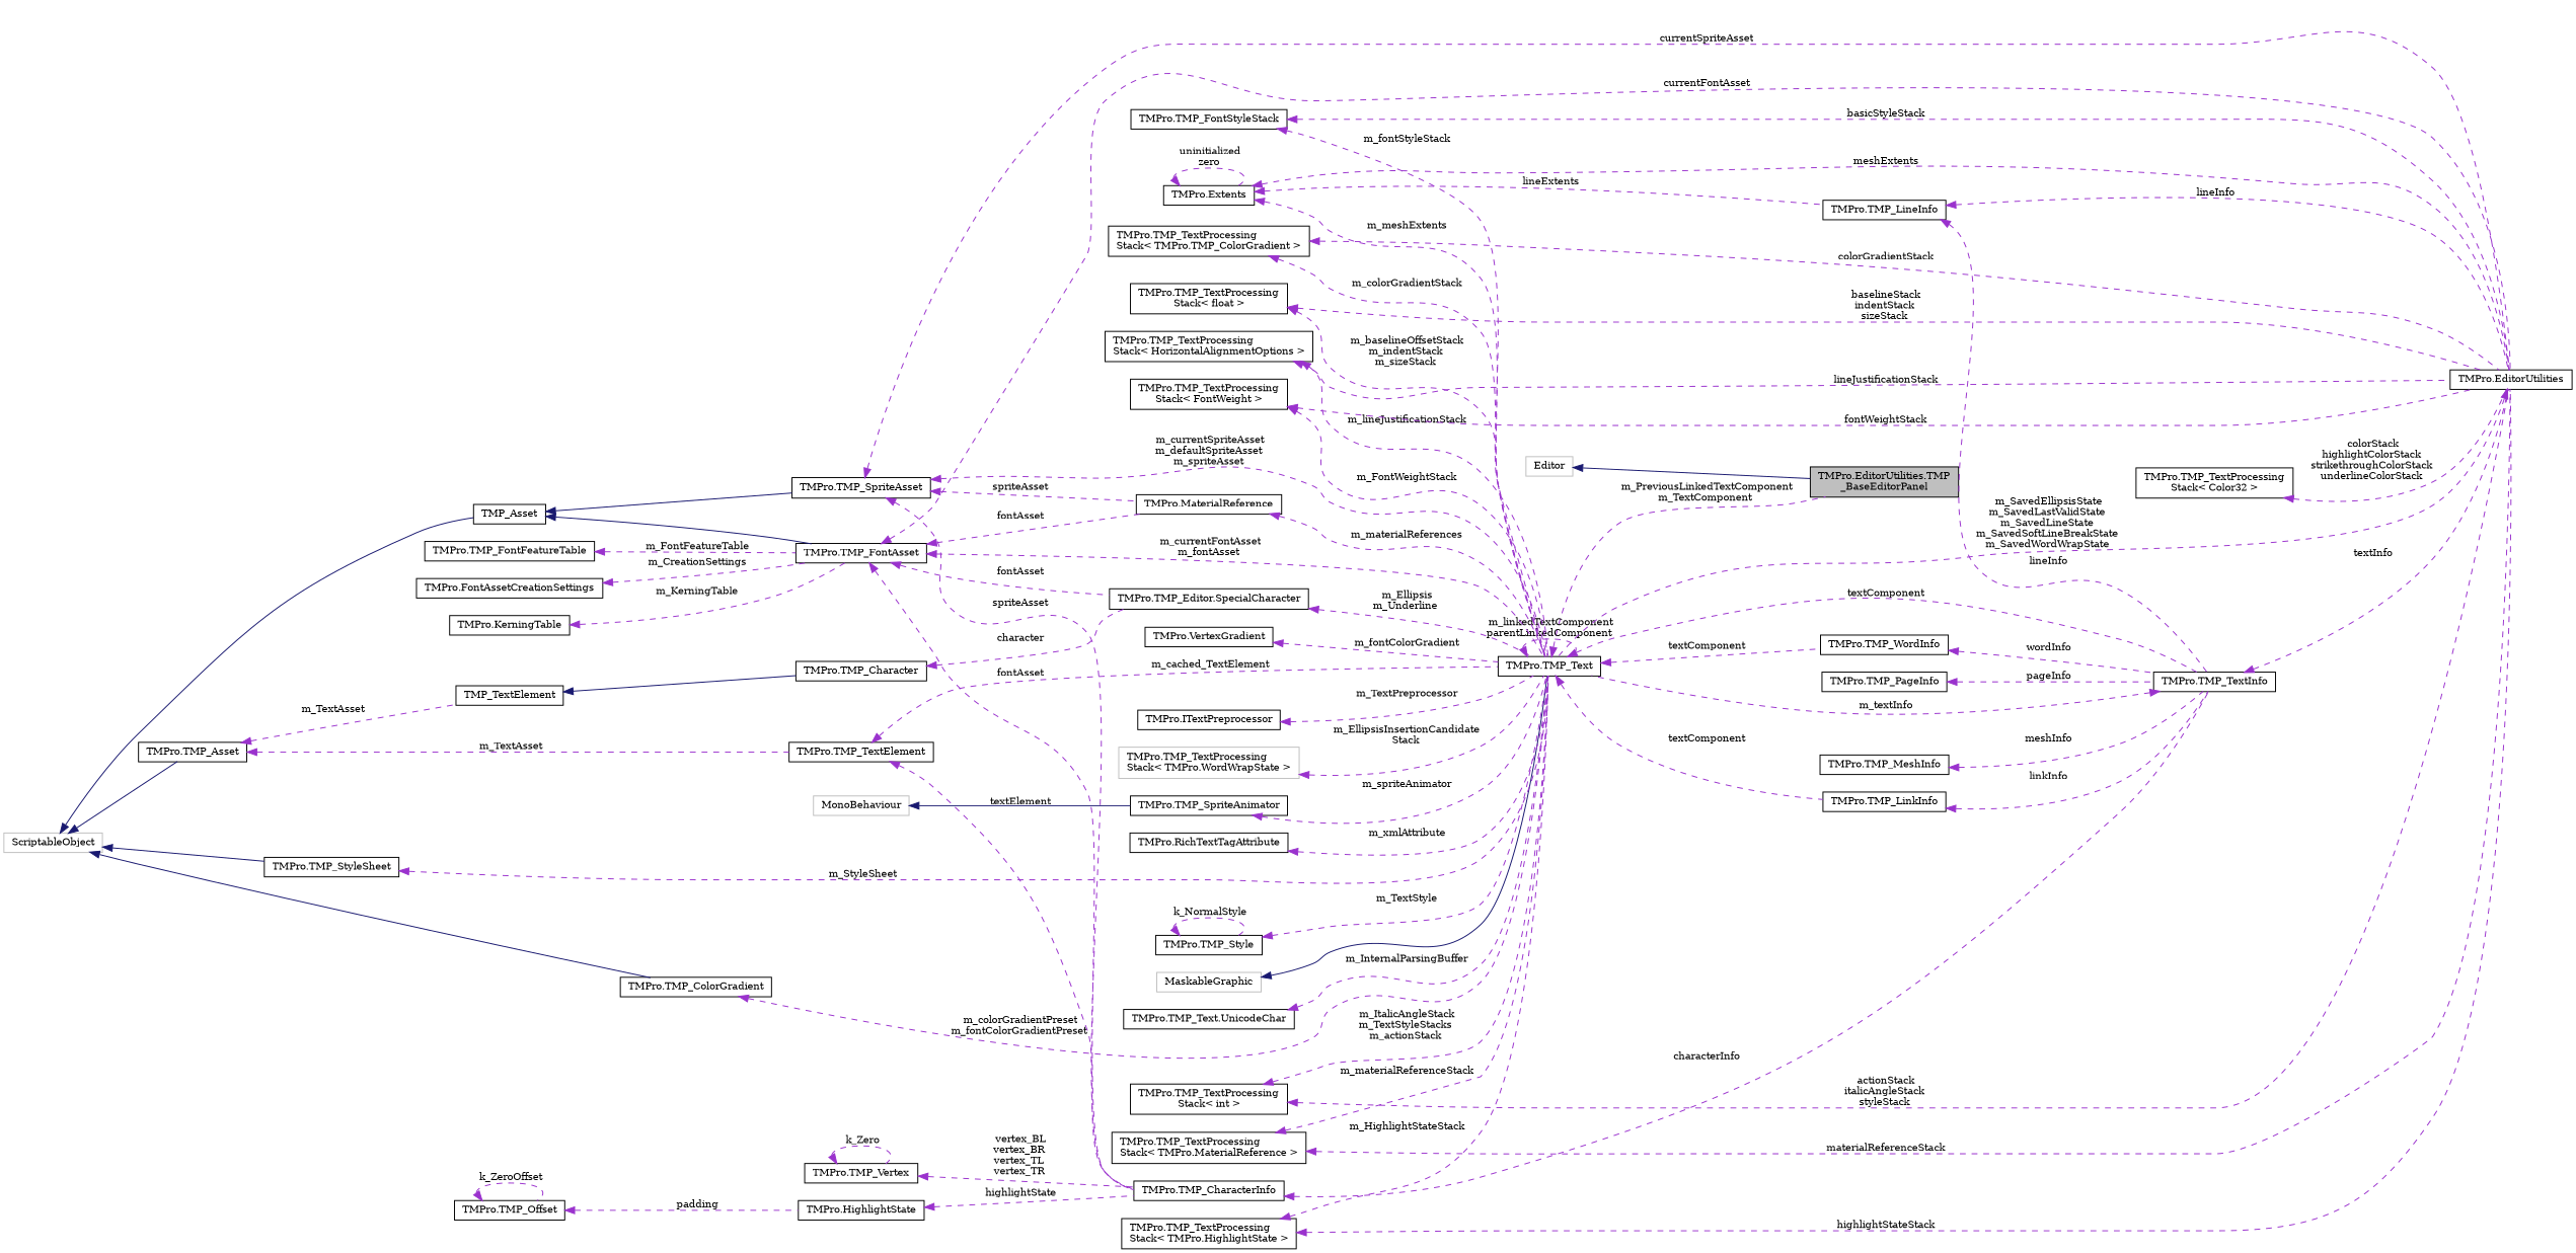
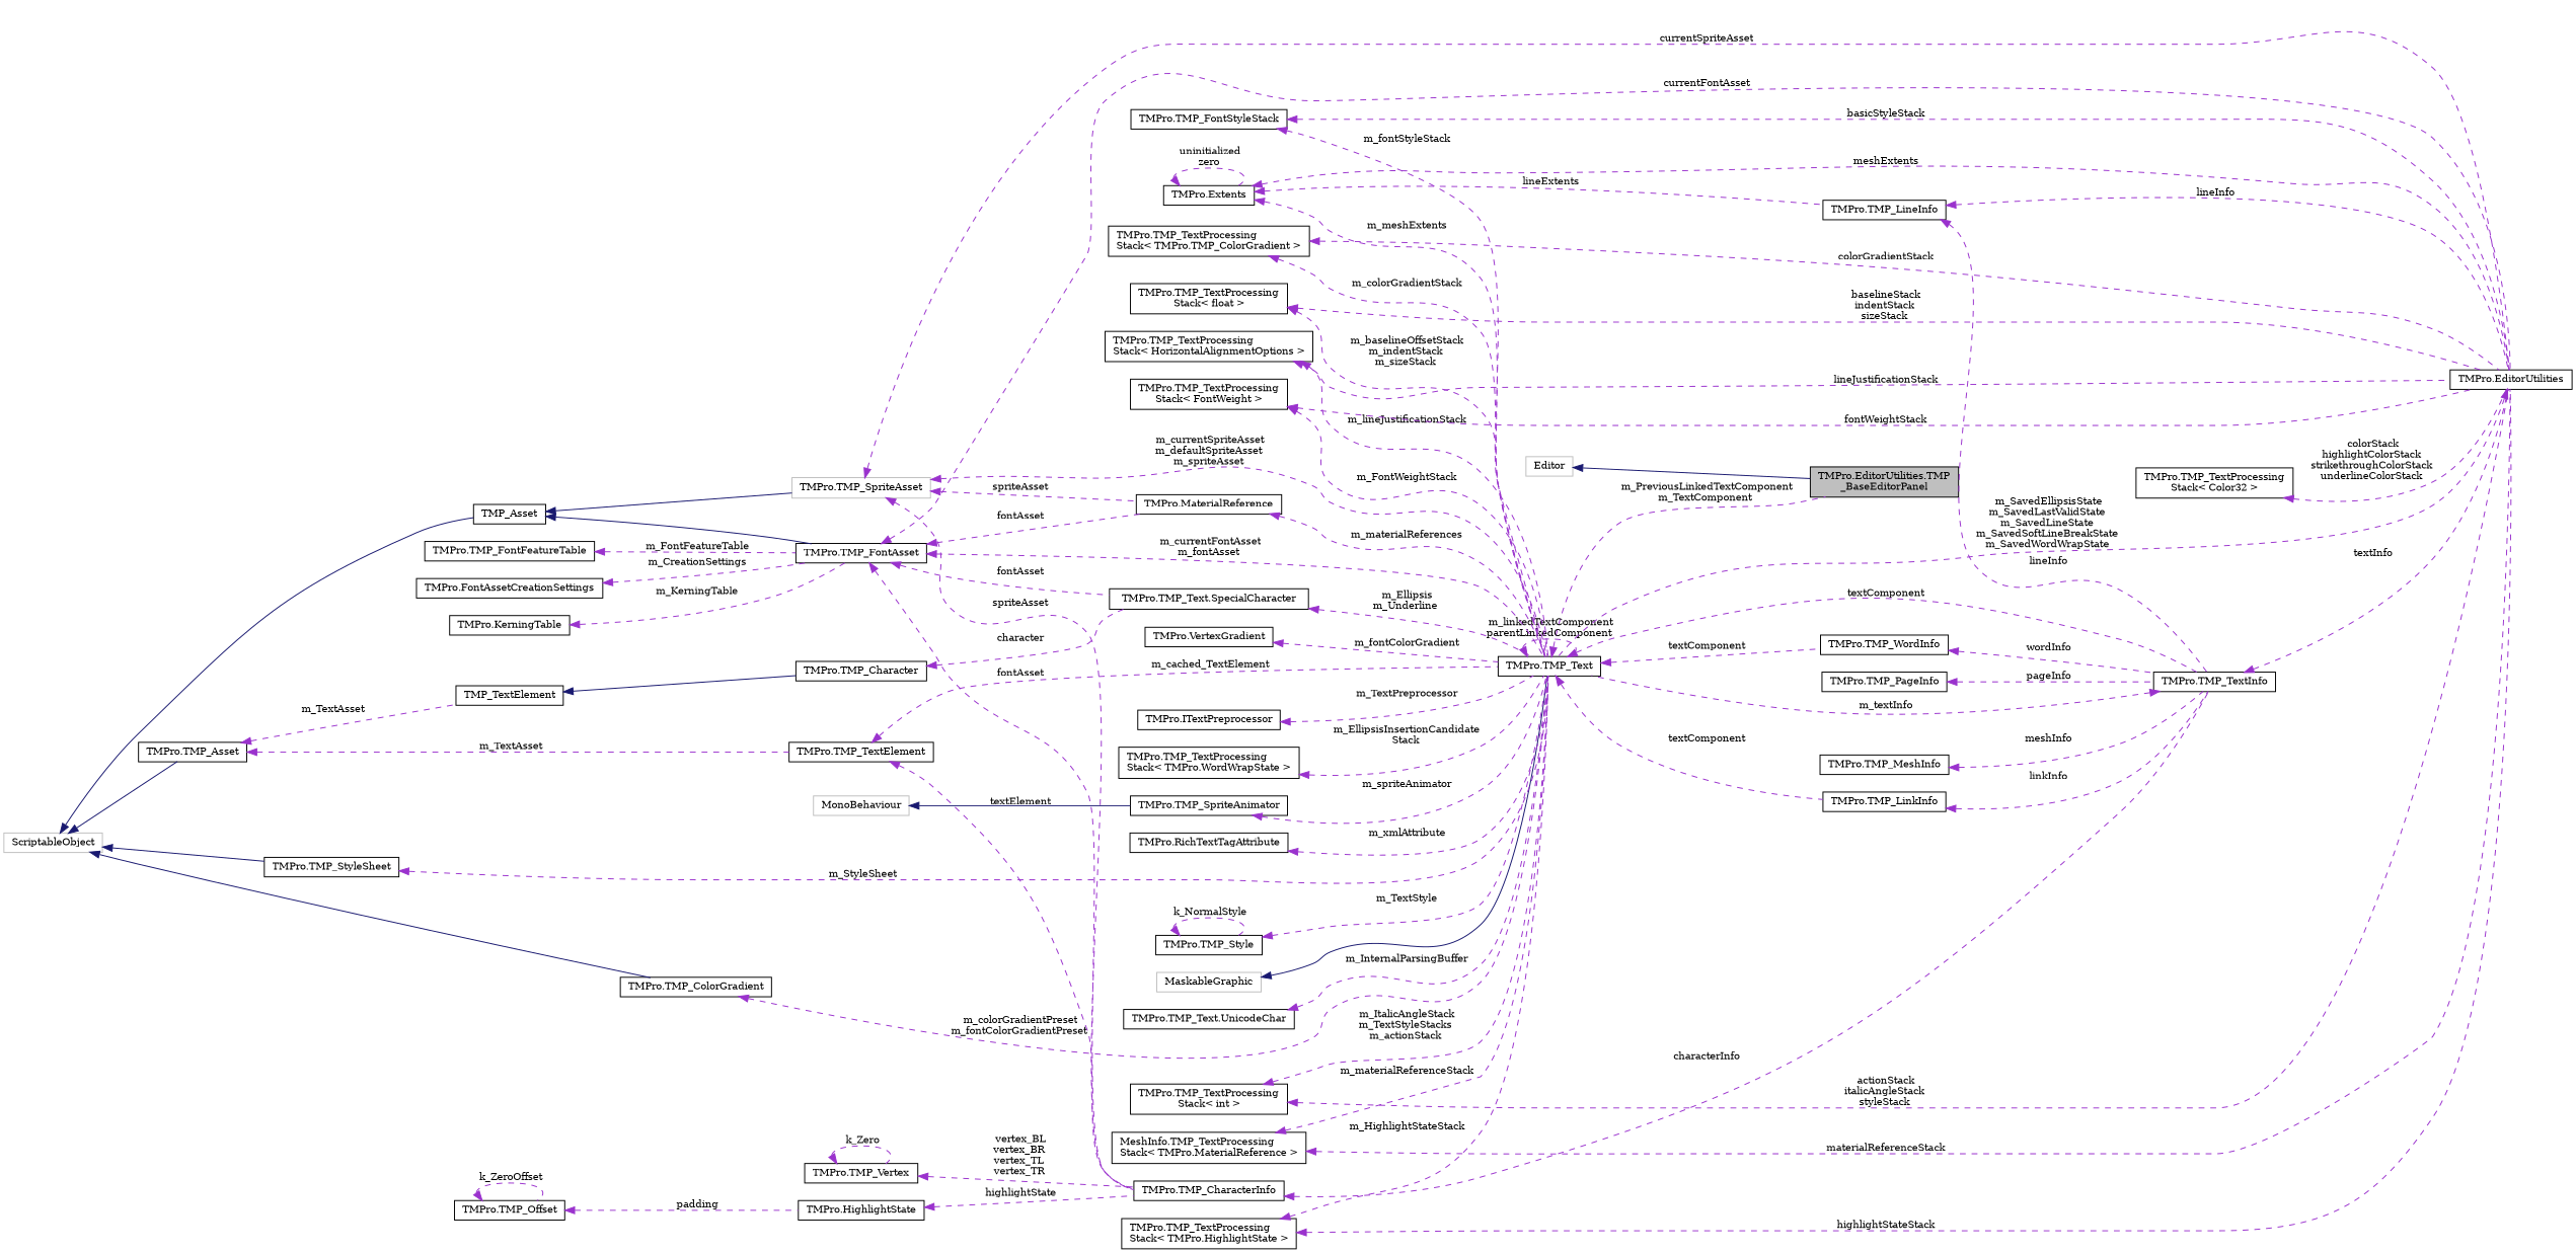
  digraph {
    fontname="DejaVu Serif"
    rankdir=LR
    node [color=black fillcolor=white fontname="DejaVu Serif" fontsize=10 shape=record style=filled]
    edge [color=darkorchid3 dir=back fontname="DejaVu Serif" fontsize=10 labelfontname=Helvetica labelfontsize=10 style=dashed]
    n1 [fillcolor=grey75 fontcolor=black height=0.2 label="TMPro.EditorUtilities.TMP\l_BaseEditorPanel" width=0.4]
    n2 [color=grey75 height=0.2 label=Editor width=0.4]
    n3 [height=0.2 label="TMPro.TMP_Text" width=0.4]
    n4 [height=0.2 label="TMPro.TMP_TextInfo" width=0.4]
    n5 [height=0.2 label="TMPro.TMP_LinkInfo" width=0.4]
    n6 [height=0.2 label="TMPro.TMP_WordInfo" width=0.4]
    n7 [height=0.2 label="TMPro.EditorUtilities" width=0.4]
    n8 [color=grey75 height=0.2 label=MaskableGraphic width=0.4]
    n9 [height=0.2 label="TMPro.TMP_FontStyleStack" width=0.4]
    n10 [height=0.2 label="TMPro.TMP_TextProcessing\lStack\< TMPro.TMP_ColorGradient \>" width=0.4]
    n11 [height=0.2 label="TMPro.TMP_Text.UnicodeChar" width=0.4]
    n12 [height=0.2 label="TMPro.TMP_TextProcessing\lStack\< HorizontalAlignmentOptions \>" width=0.4]
    n13 [height=0.2 label="TMPro.MaterialReference" width=0.4]
    n14 [height=0.2 label="TMPro.TMP_FontAsset" width=0.4]
    n15 [height=0.2 label="TMPro.TMP_CharacterInfo" width=0.4]
-   n16 [height=0.2 label="TMPro.TMP_Editor.SpecialCharacter" width=0.4]
+   n16 [height=0.2 label="TMPro.TMP_Text.SpecialCharacter" width=0.4]
    n17 [height=0.2 label=TMP_Asset width=0.4]
-   n18 [height=0.2 label="TMPro.TMP_SpriteAsset" width=0.4]
+   n18 [color=grey75 height=0.2 label="TMPro.TMP_SpriteAsset" width=0.4]
    n19 [color=grey75 height=0.2 label=ScriptableObject width=0.4]
    n20 [height=0.2 label="TMPro.TMP_Asset" width=0.4]
    n21 [height=0.2 label="TMPro.TMP_StyleSheet" width=0.4]
    n22 [height=0.2 label="TMPro.TMP_ColorGradient" width=0.4]
    n23 [height=0.2 label="TMPro.TMP_TextElement" width=0.4]
    n24 [height=0.2 label=TMP_TextElement width=0.4]
    n25 [height=0.2 label="TMPro.FontAssetCreationSettings" width=0.4]
    n26 [height=0.2 label="TMPro.KerningTable" width=0.4]
    n27 [height=0.2 label="TMPro.TMP_FontFeatureTable" width=0.4]
    n28 [height=0.2 label="TMPro.TMP_PageInfo" width=0.4]
    n29 [height=0.2 label="TMPro.TMP_LineInfo" width=0.4]
    n30 [height=0.2 label="TMPro.Extents" width=0.4]
    n31 [height=0.2 label="TMPro.TMP_MeshInfo" width=0.4]
    n32 [height=0.2 label="TMPro.HighlightState" width=0.4]
    n33 [height=0.2 label="TMPro.TMP_Offset" width=0.4]
    n34 [height=0.2 label="TMPro.TMP_Vertex" width=0.4]
    n35 [height=0.2 label="TMPro.TMP_Character" width=0.4]
    n36 [height=0.2 label="TMPro.VertexGradient" width=0.4]
    n37 [height=0.2 label="TMPro.ITextPreprocessor" width=0.4]
    n38 [height=0.2 label="TMPro.TMP_TextProcessing\lStack\< Color32 \>" width=0.4]
    n39 [height=0.2 label="TMPro.TMP_SpriteAnimator" width=0.4]
    n40 [color=grey75 height=0.2 label=MonoBehaviour width=0.4]
    n41 [height=0.2 label="TMPro.TMP_TextProcessing\lStack\< FontWeight \>" width=0.4]
    n42 [height=0.2 label="TMPro.TMP_TextProcessing\lStack\< float \>" width=0.4]
    n43 [height=0.2 label="TMPro.TMP_TextProcessing\lStack\< int \>" width=0.4]
-   n44 [height=0.2 label="TMPro.TMP_TextProcessing\lStack\< TMPro.MaterialReference \>" width=0.4]
+   n44 [height=0.2 label="MeshInfo.TMP_TextProcessing\lStack\< TMPro.MaterialReference \>" width=0.4]
    n45 [height=0.2 label="TMPro.TMP_TextProcessing\lStack\< TMPro.HighlightState \>" width=0.4]
-   n46 [color=grey75 height=0.2 label="TMPro.TMP_TextProcessing\lStack\< TMPro.WordWrapState \>" width=0.4]
+   n46 [height=0.2 label="TMPro.TMP_TextProcessing\lStack\< TMPro.WordWrapState \>" width=0.4]
    n47 [height=0.2 label="TMPro.RichTextTagAttribute" width=0.4]
    n48 [height=0.2 label="TMPro.TMP_Style" width=0.4]
    n2 -> n1 [color=midnightblue style=solid]
    n3 -> n1 [label=" m_PreviousLinkedTextComponent\nm_TextComponent"]
    n3 -> n3 [label=" m_linkedTextComponent\nparentLinkedComponent"]
    n3 -> n4 [label=" textComponent"]
    n3 -> n5 [label=" textComponent"]
    n3 -> n6 [label=" textComponent"]
    n4 -> n3 [label=" m_textInfo"]
    n4 -> n7 [label=" textInfo"]
    n5 -> n4 [label=" linkInfo"]
    n6 -> n4 [label=" wordInfo"]
    n7 -> n3 [label=" m_SavedEllipsisState\nm_SavedLastValidState\nm_SavedLineState\nm_SavedSoftLineBreakState\nm_SavedWordWrapState"]
    n8 -> n3 [color=midnightblue style=solid]
    n9 -> n3 [label=" m_fontStyleStack"]
    n9 -> n7 [label=" basicStyleStack"]
    n10 -> n3 [label=" m_colorGradientStack"]
    n10 -> n7 [label=" colorGradientStack"]
    n11 -> n3 [label=" m_InternalParsingBuffer"]
    n12 -> n3 [label=" m_lineJustificationStack"]
    n12 -> n7 [label=" lineJustificationStack"]
    n13 -> n3 [label=" m_materialReferences"]
    n14 -> n3 [label=" m_currentFontAsset\nm_fontAsset"]
    n14 -> n7 [label=" currentFontAsset"]
    n14 -> n13 [label=" fontAsset"]
    n14 -> n15 [label=" fontAsset"]
    n14 -> n16 [label=" fontAsset"]
    n15 -> n4 [label=" characterInfo"]
    n16 -> n3 [label=" m_Ellipsis\nm_Underline"]
    n17 -> n14 [color=midnightblue style=solid]
    n17 -> n18 [color=midnightblue style=solid]
    n18 -> n3 [label=" m_currentSpriteAsset\nm_defaultSpriteAsset\nm_spriteAsset"]
    n18 -> n7 [label=" currentSpriteAsset"]
    n18 -> n13 [label=" spriteAsset"]
    n18 -> n15 [label=" spriteAsset"]
    n19 -> n17 [color=midnightblue style=solid]
    n19 -> n20 [color=midnightblue style=solid]
    n19 -> n21 [color=midnightblue style=solid]
    n19 -> n22 [color=midnightblue style=solid]
    n20 -> n23 [label=" m_TextAsset"]
    n20 -> n24 [label=" m_TextAsset"]
    n21 -> n3 [label=" m_StyleSheet"]
    n22 -> n3 [label=" m_colorGradientPreset\nm_fontColorGradientPreset"]
    n23 -> n3 [label=" m_cached_TextElement"]
    n23 -> n15 [label=" textElement"]
    n24 -> n35 [color=midnightblue style=solid]
    n25 -> n14 [label=" m_CreationSettings"]
    n26 -> n14 [label=" m_KerningTable"]
    n27 -> n14 [label=" m_FontFeatureTable"]
    n28 -> n4 [label=" pageInfo"]
    n29 -> n4 [label=" lineInfo"]
    n29 -> n7 [label=" lineInfo"]
    n30 -> n3 [label=" m_meshExtents"]
    n30 -> n7 [label=" meshExtents"]
    n30 -> n29 [label=" lineExtents"]
    n30 -> n30 [label=" uninitialized\nzero"]
    n31 -> n4 [label=" meshInfo"]
    n32 -> n15 [label=" highlightState"]
    n33 -> n32 [label=" padding"]
    n33 -> n33 [label=" k_ZeroOffset"]
    n34 -> n15 [label=" vertex_BL\nvertex_BR\nvertex_TL\nvertex_TR"]
    n34 -> n34 [label=" k_Zero"]
    n35 -> n16 [label=" character"]
    n36 -> n3 [label=" m_fontColorGradient"]
    n37 -> n3 [label=" m_TextPreprocessor"]
    n38 -> n7 [label=" colorStack\nhighlightColorStack\nstrikethroughColorStack\nunderlineColorStack"]
    n39 -> n3 [label=" m_spriteAnimator"]
    n40 -> n39 [color=midnightblue style=solid]
    n41 -> n3 [label=" m_FontWeightStack"]
    n41 -> n7 [label=" fontWeightStack"]
    n42 -> n3 [label=" m_baselineOffsetStack\nm_indentStack\nm_sizeStack"]
    n42 -> n7 [label=" baselineStack\nindentStack\nsizeStack"]
    n43 -> n3 [label=" m_ItalicAngleStack\nm_TextStyleStacks\nm_actionStack"]
    n43 -> n7 [label=" actionStack\nitalicAngleStack\nstyleStack"]
    n44 -> n3 [label=" m_materialReferenceStack"]
    n44 -> n7 [label=" materialReferenceStack"]
    n45 -> n3 [label=" m_HighlightStateStack"]
    n45 -> n7 [label=" highlightStateStack"]
    n46 -> n3 [label=" m_EllipsisInsertionCandidate\lStack"]
    n47 -> n3 [label=" m_xmlAttribute"]
    n48 -> n3 [label=" m_TextStyle"]
    n48 -> n48 [label=" k_NormalStyle"]
  }
